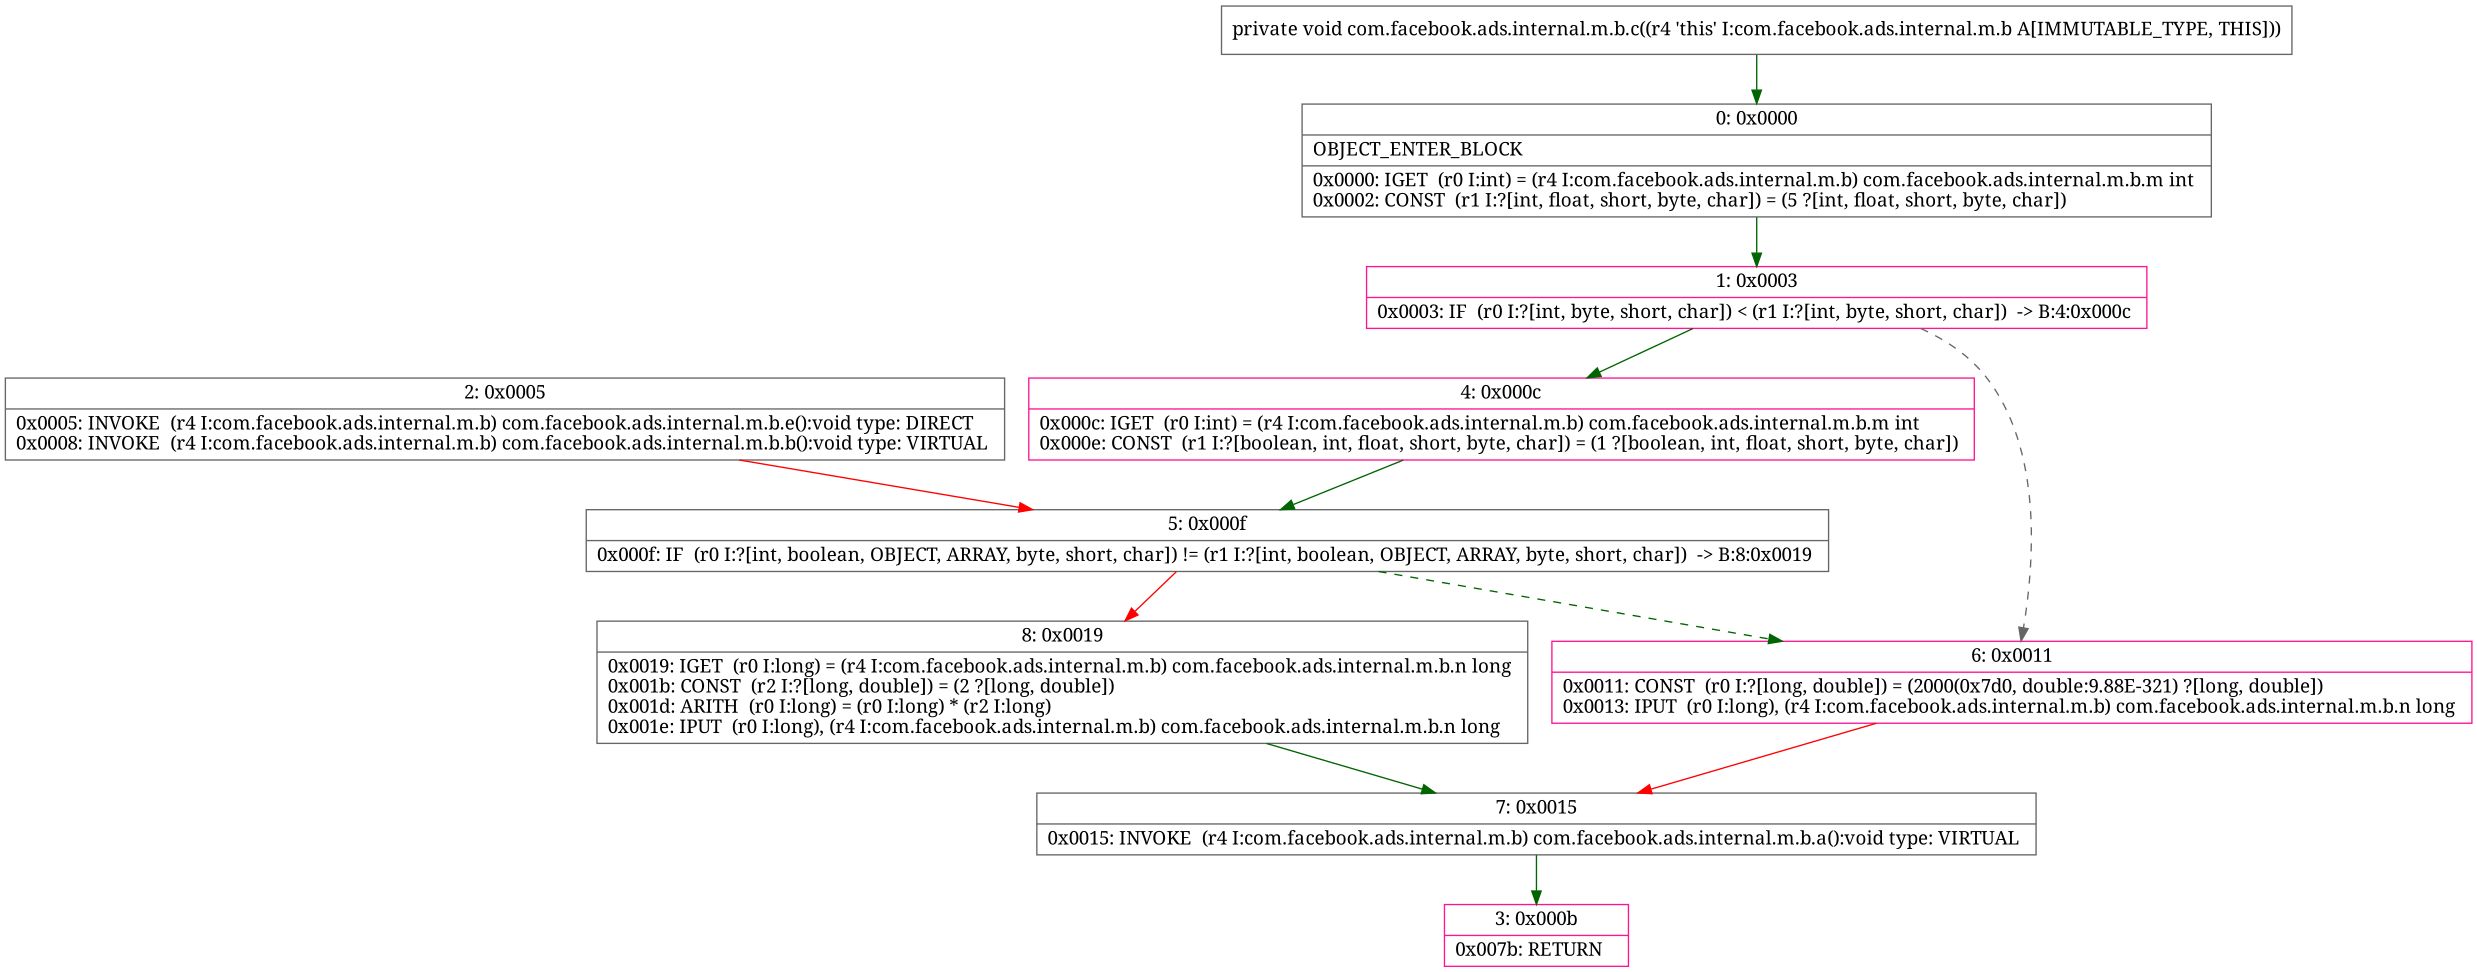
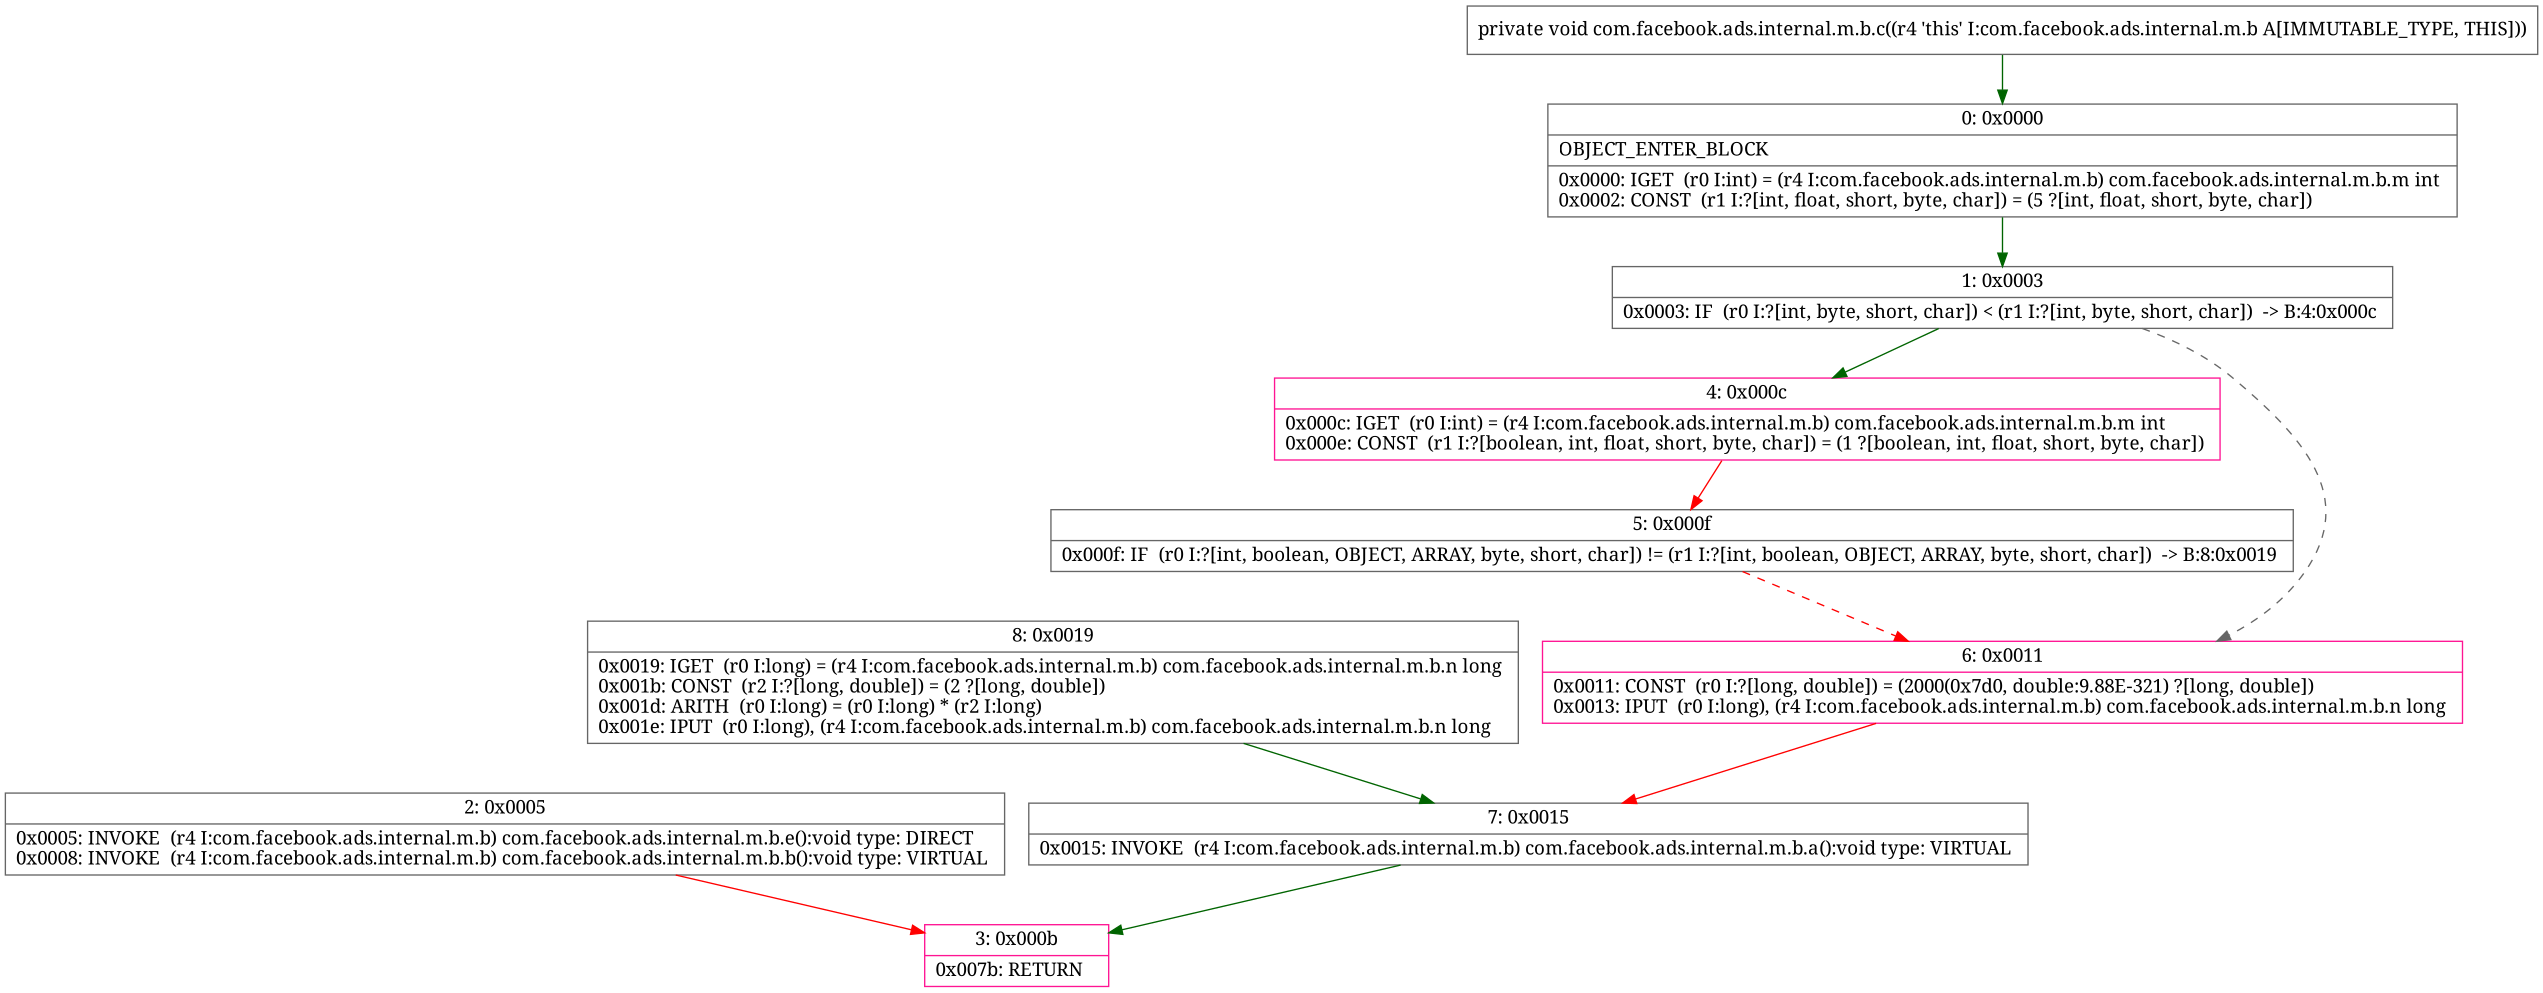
  digraph {
    fontname="Noto Serif"
    node [color=gray40 fontname="Noto Serif" shape=record]
    edge [color=darkgreen fontname="Noto Serif"]
    n1 [label="{0\:\ 0x0000|OBJECT_ENTER_BLOCK\l|0x0000: IGET  (r0 I:int) = (r4 I:com.facebook.ads.internal.m.b) com.facebook.ads.internal.m.b.m int \l0x0002: CONST  (r1 I:?[int, float, short, byte, char]) = (5 ?[int, float, short, byte, char]) \l}"]
-   n2 [color=deeppink label="{1\:\ 0x0003|0x0003: IF  (r0 I:?[int, byte, short, char]) \< (r1 I:?[int, byte, short, char])  \-\> B:4:0x000c \l}"]
+   n2 [label="{1\:\ 0x0003|0x0003: IF  (r0 I:?[int, byte, short, char]) \< (r1 I:?[int, byte, short, char])  \-\> B:4:0x000c \l}"]
    n3 [color=deeppink label="{4\:\ 0x000c|0x000c: IGET  (r0 I:int) = (r4 I:com.facebook.ads.internal.m.b) com.facebook.ads.internal.m.b.m int \l0x000e: CONST  (r1 I:?[boolean, int, float, short, byte, char]) = (1 ?[boolean, int, float, short, byte, char]) \l}"]
    n4 [color=deeppink label="{6\:\ 0x0011|0x0011: CONST  (r0 I:?[long, double]) = (2000(0x7d0, double:9.88E\-321) ?[long, double]) \l0x0013: IPUT  (r0 I:long), (r4 I:com.facebook.ads.internal.m.b) com.facebook.ads.internal.m.b.n long \l}"]
    n5 [label="{2\:\ 0x0005|0x0005: INVOKE  (r4 I:com.facebook.ads.internal.m.b) com.facebook.ads.internal.m.b.e():void type: DIRECT \l0x0008: INVOKE  (r4 I:com.facebook.ads.internal.m.b) com.facebook.ads.internal.m.b.b():void type: VIRTUAL \l}"]
    n6 [color=deeppink label="{3\:\ 0x000b|0x007b: RETURN   \l}"]
    n7 [label="{5\:\ 0x000f|0x000f: IF  (r0 I:?[int, boolean, OBJECT, ARRAY, byte, short, char]) != (r1 I:?[int, boolean, OBJECT, ARRAY, byte, short, char])  \-\> B:8:0x0019 \l}"]
    n8 [label="{8\:\ 0x0019|0x0019: IGET  (r0 I:long) = (r4 I:com.facebook.ads.internal.m.b) com.facebook.ads.internal.m.b.n long \l0x001b: CONST  (r2 I:?[long, double]) = (2 ?[long, double]) \l0x001d: ARITH  (r0 I:long) = (r0 I:long) * (r2 I:long) \l0x001e: IPUT  (r0 I:long), (r4 I:com.facebook.ads.internal.m.b) com.facebook.ads.internal.m.b.n long \l}"]
    n9 [label="{7\:\ 0x0015|0x0015: INVOKE  (r4 I:com.facebook.ads.internal.m.b) com.facebook.ads.internal.m.b.a():void type: VIRTUAL \l}"]
    n10 [label="{private void com.facebook.ads.internal.m.b.c((r4 'this' I:com.facebook.ads.internal.m.b A[IMMUTABLE_TYPE, THIS])) }"]
    n1 -> n2
    n2 -> n3
    n2 -> n4 [color=gray40 style=dashed]
-   n3 -> n7
+   n3 -> n7 [color=red]
    n4 -> n9 [color=red]
-   n5 -> n7 [color=red]
-   n7 -> n4 [style=dashed]
-   n7 -> n8 [color=red]
+   n5 -> n6 [color=red]
+   n7 -> n4 [color=red style=dashed]
    n8 -> n9
    n9 -> n6
    n10 -> n1
  }
